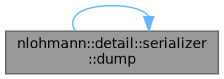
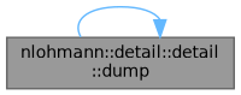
  digraph {
    rankdir=LR
-   n1 [color=gray40 fillcolor=grey60 fontcolor=black fontname=Helvetica fontsize=10 height=0.2 label="nlohmann::detail::serializer\l::dump" shape=box style=filled width=0.4]
+   n1 [color=gray40 fillcolor=grey60 fontcolor=black fontname=Helvetica fontsize=10 height=0.2 label="nlohmann::detail::detail\l::dump" shape=box style=filled width=0.4]
    n1 -> n1 [color=steelblue1 fontname=Helvetica fontsize=10 labelfontname=Helvetica labelfontsize=10 style=solid]
  }
